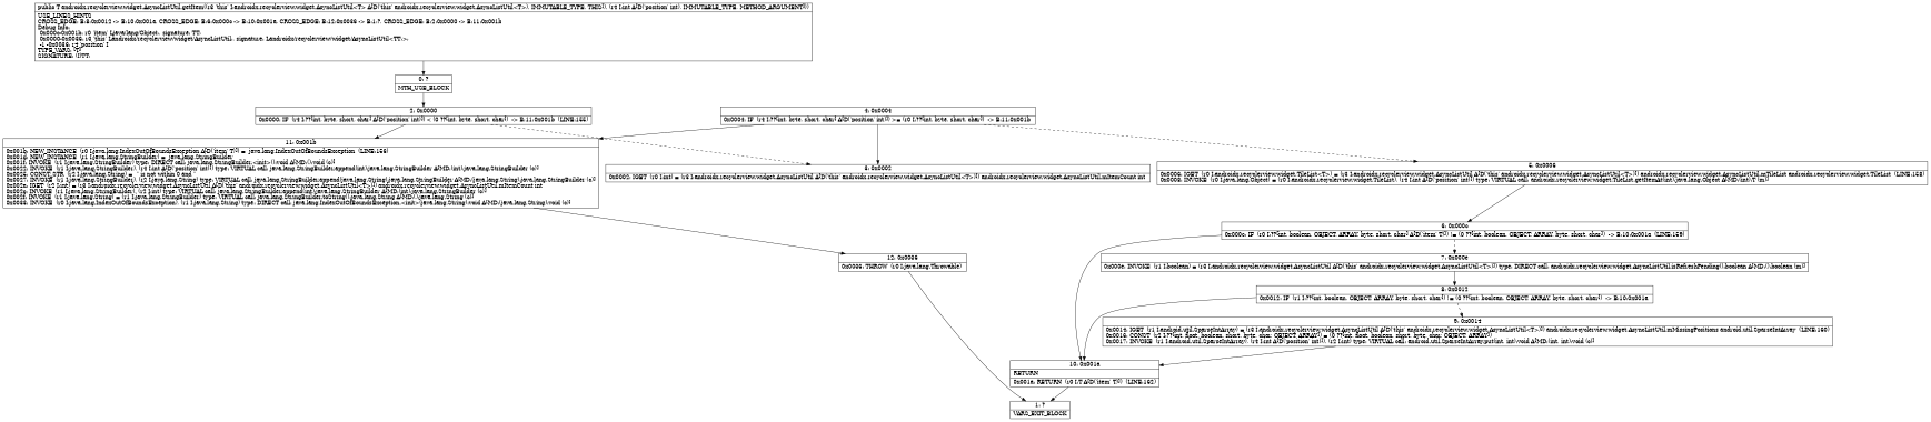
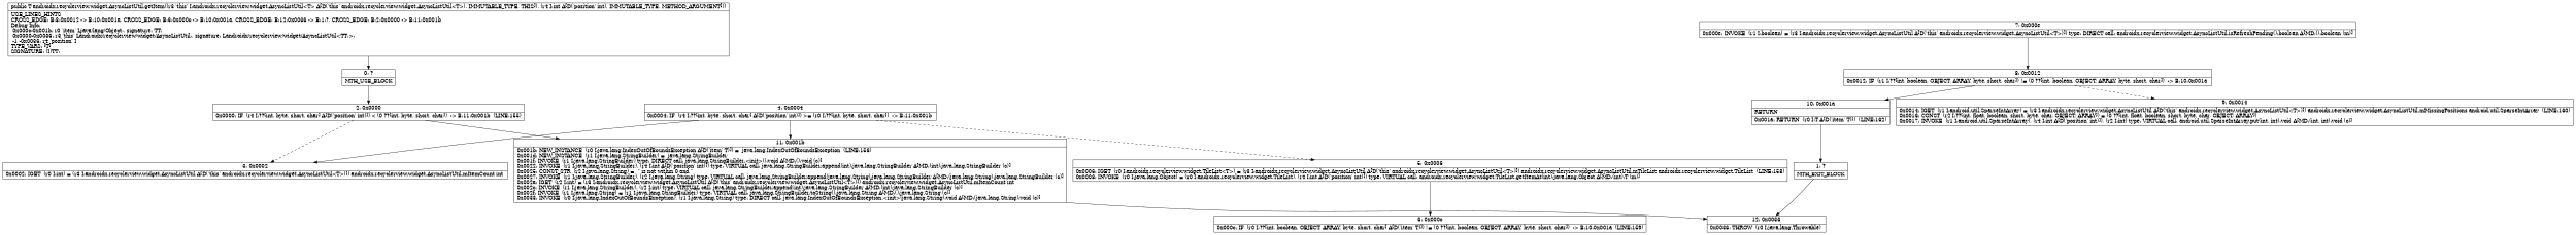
  digraph {
    node [shape=record]
    n1 [label="{0\:\ ?|MTH_USE_BLOCK\l}"]
    n2 [label="{2\:\ 0x0000|0x0000: IF  (r4 I:??[int, byte, short, char] A[D('position' int)]) \< (0 ??[int, byte, short, char])  \-\> B:11:0x001b  (LINE:155)\l}"]
    n3 [label="{3\:\ 0x0002|0x0002: IGET  (r0 I:int) = (r3 I:androidx.recyclerview.widget.AsyncListUtil A[D('this' androidx.recyclerview.widget.AsyncListUtil\<T\>)]) androidx.recyclerview.widget.AsyncListUtil.mItemCount int \l}"]
    n4 [label="{11\:\ 0x001b|0x001b: NEW_INSTANCE  (r0 I:java.lang.IndexOutOfBoundsException A[D('item' T)]) =  java.lang.IndexOutOfBoundsException  (LINE:156)\l0x001d: NEW_INSTANCE  (r1 I:java.lang.StringBuilder) =  java.lang.StringBuilder \l0x001f: INVOKE  (r1 I:java.lang.StringBuilder) type: DIRECT call: java.lang.StringBuilder.\<init\>():void A[MD:():void (c)]\l0x0022: INVOKE  (r1 I:java.lang.StringBuilder), (r4 I:int A[D('position' int)]) type: VIRTUAL call: java.lang.StringBuilder.append(int):java.lang.StringBuilder A[MD:(int):java.lang.StringBuilder (c)]\l0x0025: CONST_STR  (r2 I:java.lang.String) =  \" is not within 0 and \" \l0x0027: INVOKE  (r1 I:java.lang.StringBuilder), (r2 I:java.lang.String) type: VIRTUAL call: java.lang.StringBuilder.append(java.lang.String):java.lang.StringBuilder A[MD:(java.lang.String):java.lang.StringBuilder (c)]\l0x002a: IGET  (r2 I:int) = (r3 I:androidx.recyclerview.widget.AsyncListUtil A[D('this' androidx.recyclerview.widget.AsyncListUtil\<T\>)]) androidx.recyclerview.widget.AsyncListUtil.mItemCount int \l0x002c: INVOKE  (r1 I:java.lang.StringBuilder), (r2 I:int) type: VIRTUAL call: java.lang.StringBuilder.append(int):java.lang.StringBuilder A[MD:(int):java.lang.StringBuilder (c)]\l0x002f: INVOKE  (r1 I:java.lang.String) = (r1 I:java.lang.StringBuilder) type: VIRTUAL call: java.lang.StringBuilder.toString():java.lang.String A[MD:():java.lang.String (c)]\l0x0033: INVOKE  (r0 I:java.lang.IndexOutOfBoundsException), (r1 I:java.lang.String) type: DIRECT call: java.lang.IndexOutOfBoundsException.\<init\>(java.lang.String):void A[MD:(java.lang.String):void (c)]\l}"]
    n5 [label="{12\:\ 0x0036|0x0036: THROW  (r0 I:java.lang.Throwable) \l}"]
    n6 [label="{4\:\ 0x0004|0x0004: IF  (r4 I:??[int, byte, short, char] A[D('position' int)]) \>= (r0 I:??[int, byte, short, char])  \-\> B:11:0x001b \l}"]
    n7 [label="{5\:\ 0x0006|0x0006: IGET  (r0 I:androidx.recyclerview.widget.TileList\<T\>) = (r3 I:androidx.recyclerview.widget.AsyncListUtil A[D('this' androidx.recyclerview.widget.AsyncListUtil\<T\>)]) androidx.recyclerview.widget.AsyncListUtil.mTileList androidx.recyclerview.widget.TileList  (LINE:158)\l0x0008: INVOKE  (r0 I:java.lang.Object) = (r0 I:androidx.recyclerview.widget.TileList), (r4 I:int A[D('position' int)]) type: VIRTUAL call: androidx.recyclerview.widget.TileList.getItemAt(int):java.lang.Object A[MD:(int):T (m)]\l}"]
    n8 [label="{6\:\ 0x000c|0x000c: IF  (r0 I:??[int, boolean, OBJECT, ARRAY, byte, short, char] A[D('item' T)]) != (0 ??[int, boolean, OBJECT, ARRAY, byte, short, char])  \-\> B:10:0x001a  (LINE:159)\l}"]
    n9 [label="{7\:\ 0x000e|0x000e: INVOKE  (r1 I:boolean) = (r3 I:androidx.recyclerview.widget.AsyncListUtil A[D('this' androidx.recyclerview.widget.AsyncListUtil\<T\>)]) type: DIRECT call: androidx.recyclerview.widget.AsyncListUtil.isRefreshPending():boolean A[MD:():boolean (m)]\l}"]
    n10 [label="{10\:\ 0x001a|RETURN\l|0x001a: RETURN  (r0 I:T A[D('item' T)])  (LINE:162)\l}"]
    n11 [label="{8\:\ 0x0012|0x0012: IF  (r1 I:??[int, boolean, OBJECT, ARRAY, byte, short, char]) != (0 ??[int, boolean, OBJECT, ARRAY, byte, short, char])  \-\> B:10:0x001a \l}"]
-   n12 [label="{1\:\ ?|VARS_EXIT_BLOCK\l}"]
+   n12 [label="{1\:\ ?|MTH_EXIT_BLOCK\l}"]
    n13 [label="{9\:\ 0x0014|0x0014: IGET  (r1 I:android.util.SparseIntArray) = (r3 I:androidx.recyclerview.widget.AsyncListUtil A[D('this' androidx.recyclerview.widget.AsyncListUtil\<T\>)]) androidx.recyclerview.widget.AsyncListUtil.mMissingPositions android.util.SparseIntArray  (LINE:160)\l0x0016: CONST  (r2 I:??[int, float, boolean, short, byte, char, OBJECT, ARRAY]) = (0 ??[int, float, boolean, short, byte, char, OBJECT, ARRAY]) \l0x0017: INVOKE  (r1 I:android.util.SparseIntArray), (r4 I:int A[D('position' int)]), (r2 I:int) type: VIRTUAL call: android.util.SparseIntArray.put(int, int):void A[MD:(int, int):void (c)]\l}"]
    n14 [label="{public T androidx.recyclerview.widget.AsyncListUtil.getItem((r3 'this' I:androidx.recyclerview.widget.AsyncListUtil\<T\> A[D('this' androidx.recyclerview.widget.AsyncListUtil\<T\>), IMMUTABLE_TYPE, THIS]), (r4 I:int A[D('position' int), IMMUTABLE_TYPE, METHOD_ARGUMENT]))  | USE_LINES_HINTS\lCROSS_EDGE: B:8:0x0012 \-\> B:10:0x001a, CROSS_EDGE: B:6:0x000c \-\> B:10:0x001a, CROSS_EDGE: B:12:0x0036 \-\> B:1:?, CROSS_EDGE: B:2:0x0000 \-\> B:11:0x001b\lDebug Info:\l  0x000c\-0x001b: r0 'item' Ljava\/lang\/Object;, signature: TT;\l  0x0000\-0x0036: r3 'this' Landroidx\/recyclerview\/widget\/AsyncListUtil;, signature: Landroidx\/recyclerview\/widget\/AsyncListUtil\<TT;\>;\l  \-1 \-0x0036: r4 'position' I\lTYPE_VARS: [T]\lSIGNATURE: (I)TT;\l}"]
    n1 -> n2
    n2 -> n3 [style=dashed]
    n2 -> n4
    n4 -> n5
-   n5 -> n12
+   n12 -> n5
    n6 -> n3
    n6 -> n4
    n6 -> n7 [style=dashed]
    n7 -> n8
-   n8 -> n9 [style=dashed]
-   n8 -> n10
    n9 -> n11
    n10 -> n12
    n11 -> n10
    n11 -> n13 [style=dashed]
-   n13 -> n10
    n14 -> n1
  }
